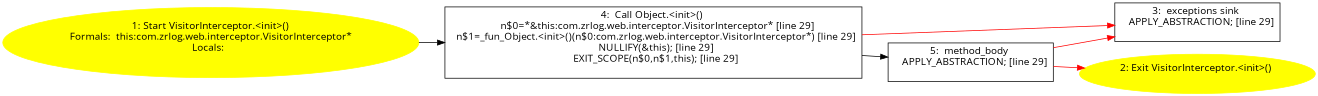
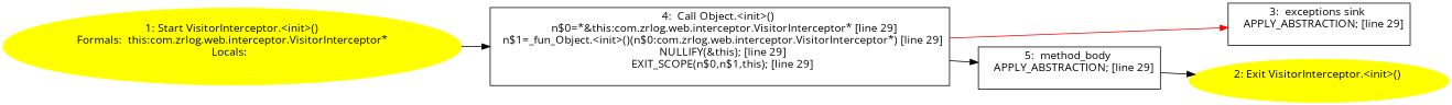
  digraph {
    fontname="Open Sans"
    rankdir=LR
    node [fontname="Open Sans" shape=box]
    edge [fontname="Open Sans"]
    n1 [color=yellow label="1: Start VisitorInterceptor.<init>()\nFormals:  this:com.zrlog.web.interceptor.VisitorInterceptor*\nLocals:  \n  " style=filled shape=""]
    n2 [label="4:  Call Object.<init>() \n   n$0=*&this:com.zrlog.web.interceptor.VisitorInterceptor* [line 29]\n  n$1=_fun_Object.<init>()(n$0:com.zrlog.web.interceptor.VisitorInterceptor*) [line 29]\n  NULLIFY(&this); [line 29]\n  EXIT_SCOPE(n$0,n$1,this); [line 29]\n "]
    n3 [label="3:  exceptions sink \n   APPLY_ABSTRACTION; [line 29]\n "]
    n4 [label="5:  method_body \n   APPLY_ABSTRACTION; [line 29]\n "]
    n5 [color=yellow label="2: Exit VisitorInterceptor.<init>() \n  " style=filled shape=""]
    n1 -> n2
    n2 -> n3 [color=red]
    n2 -> n4
-   n4 -> n3 [color=red]
-   n4 -> n5 [color=red]
+   n4 -> n5
  }
